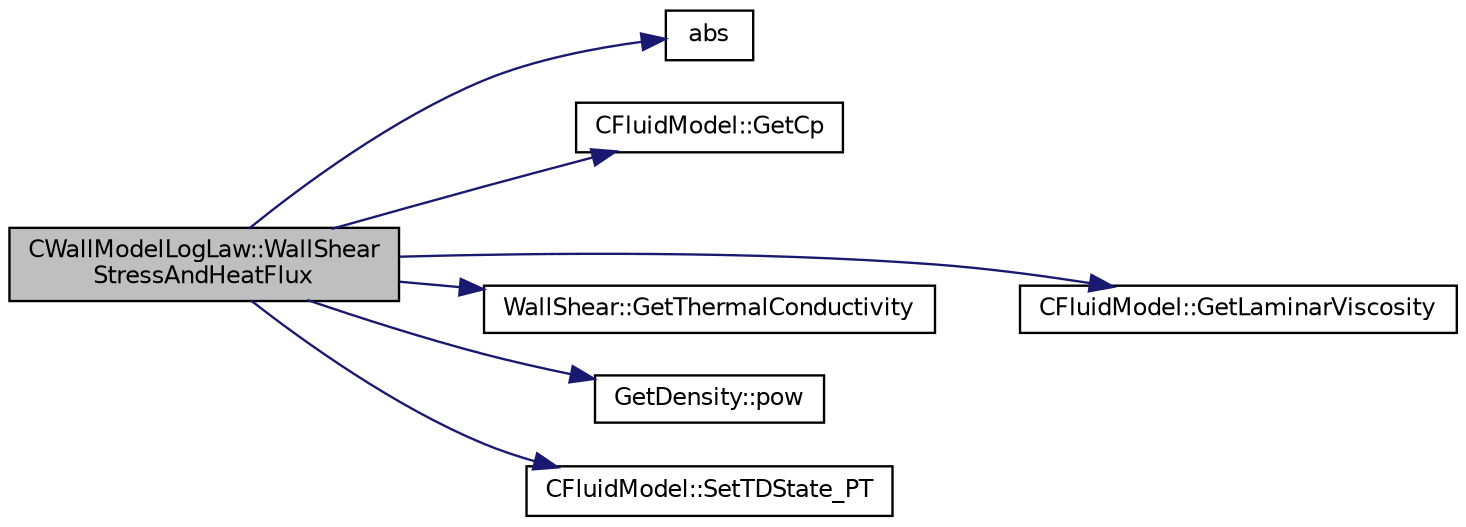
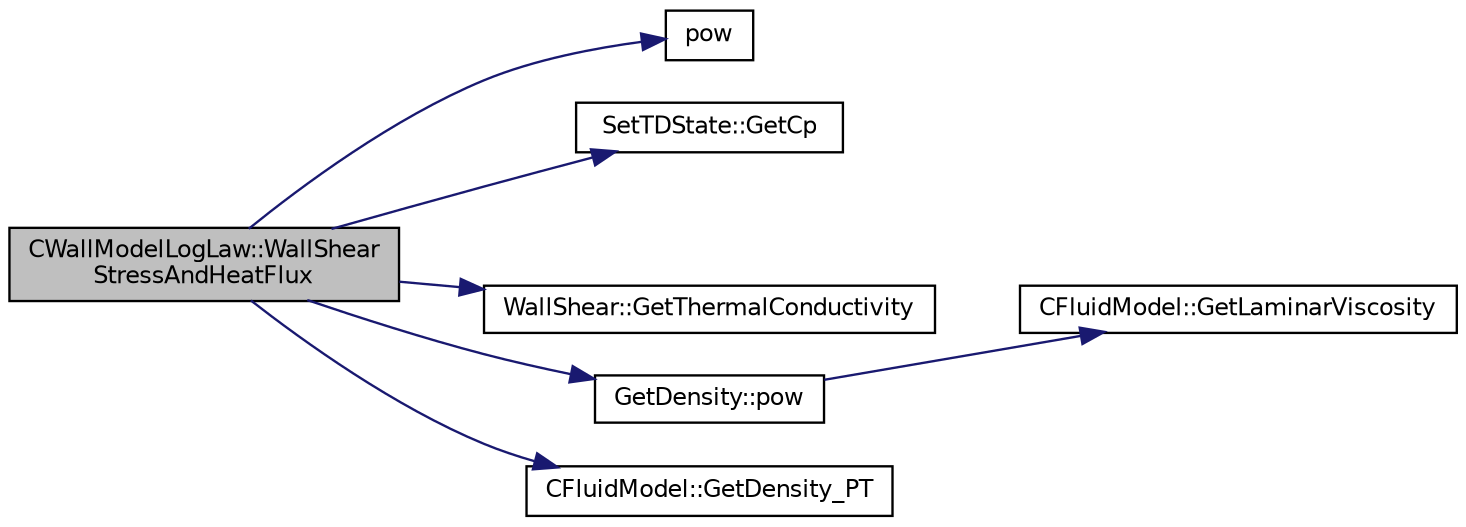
  digraph {
    rankdir=LR
    node [color=black fillcolor=white fontname=Helvetica fontsize=10 shape=record style=filled]
    edge [color=midnightblue fontname=Helvetica fontsize=10 labelfontname=Helvetica labelfontsize=10 style=solid]
    n1 [fillcolor=grey75 fontcolor=black height=0.2 label="CWallModelLogLaw::WallShear\lStressAndHeatFlux" width=0.4]
-   n2 [height=0.2 label=abs width=0.4]
-   n3 [height=0.2 label="CFluidModel::GetCp" width=0.4]
+   n2 [height=0.2 label=pow width=0.4]
+   n3 [height=0.2 label="SetTDState::GetCp" width=0.4]
    n4 [height=0.2 label="CFluidModel::GetLaminarViscosity" width=0.4]
    n5 [height=0.2 label="WallShear::GetThermalConductivity" width=0.4]
    n6 [height=0.2 label="GetDensity::pow" width=0.4]
-   n7 [height=0.2 label="CFluidModel::SetTDState_PT" width=0.4]
+   n7 [height=0.2 label="CFluidModel::GetDensity_PT" width=0.4]
    n1 -> n2
    n1 -> n3
-   n1 -> n4
+   n6 -> n4
    n1 -> n5
    n1 -> n6
    n1 -> n7
  }
